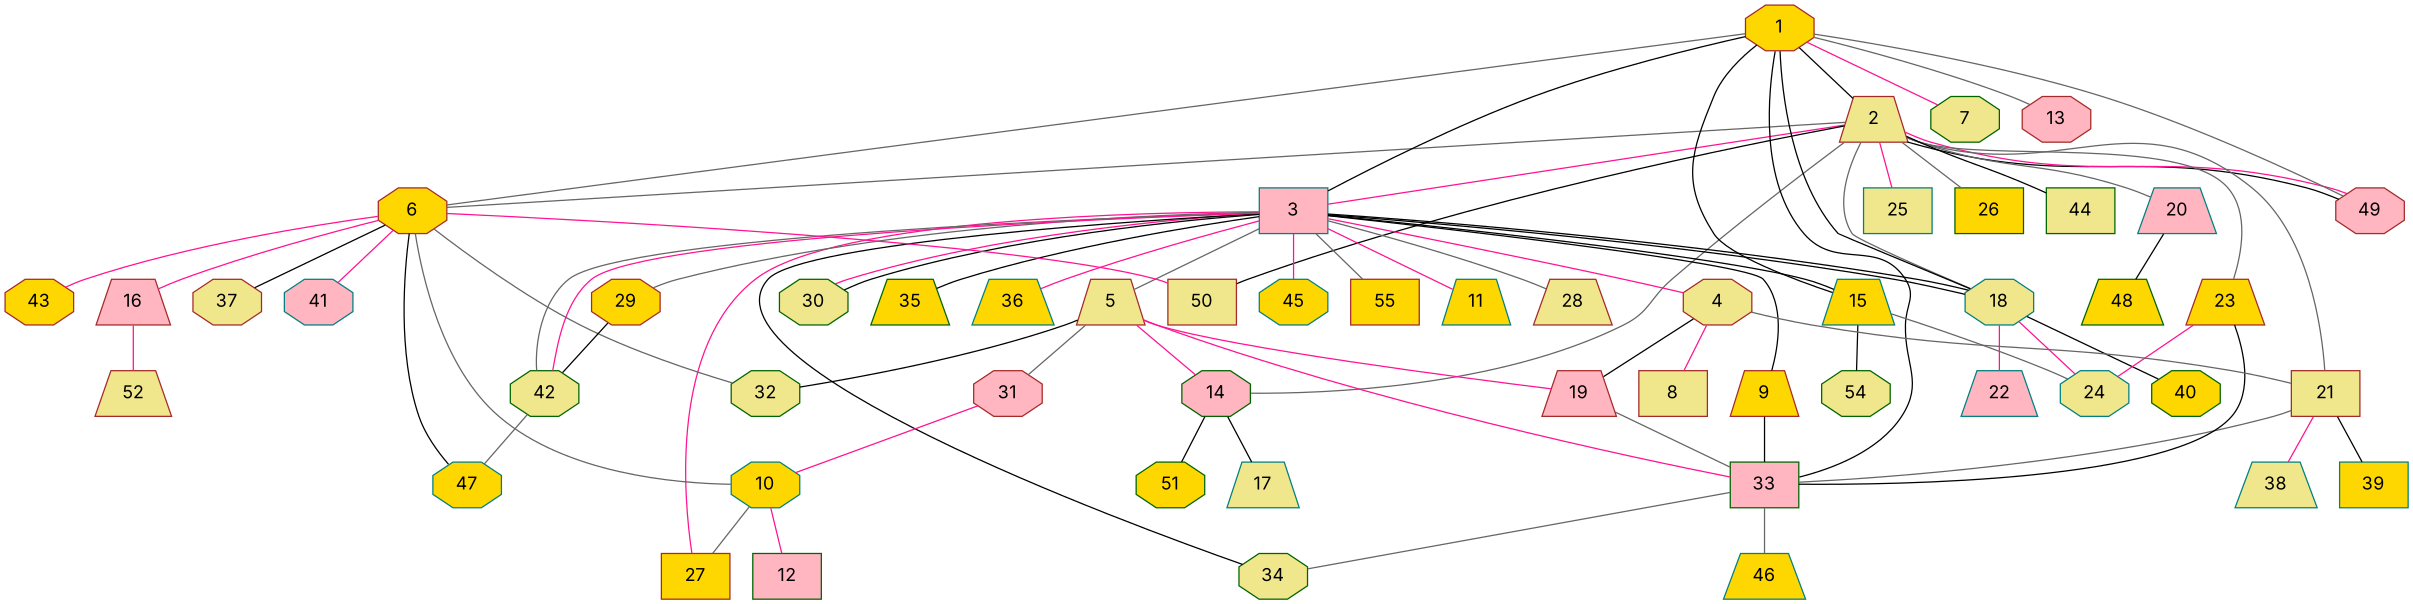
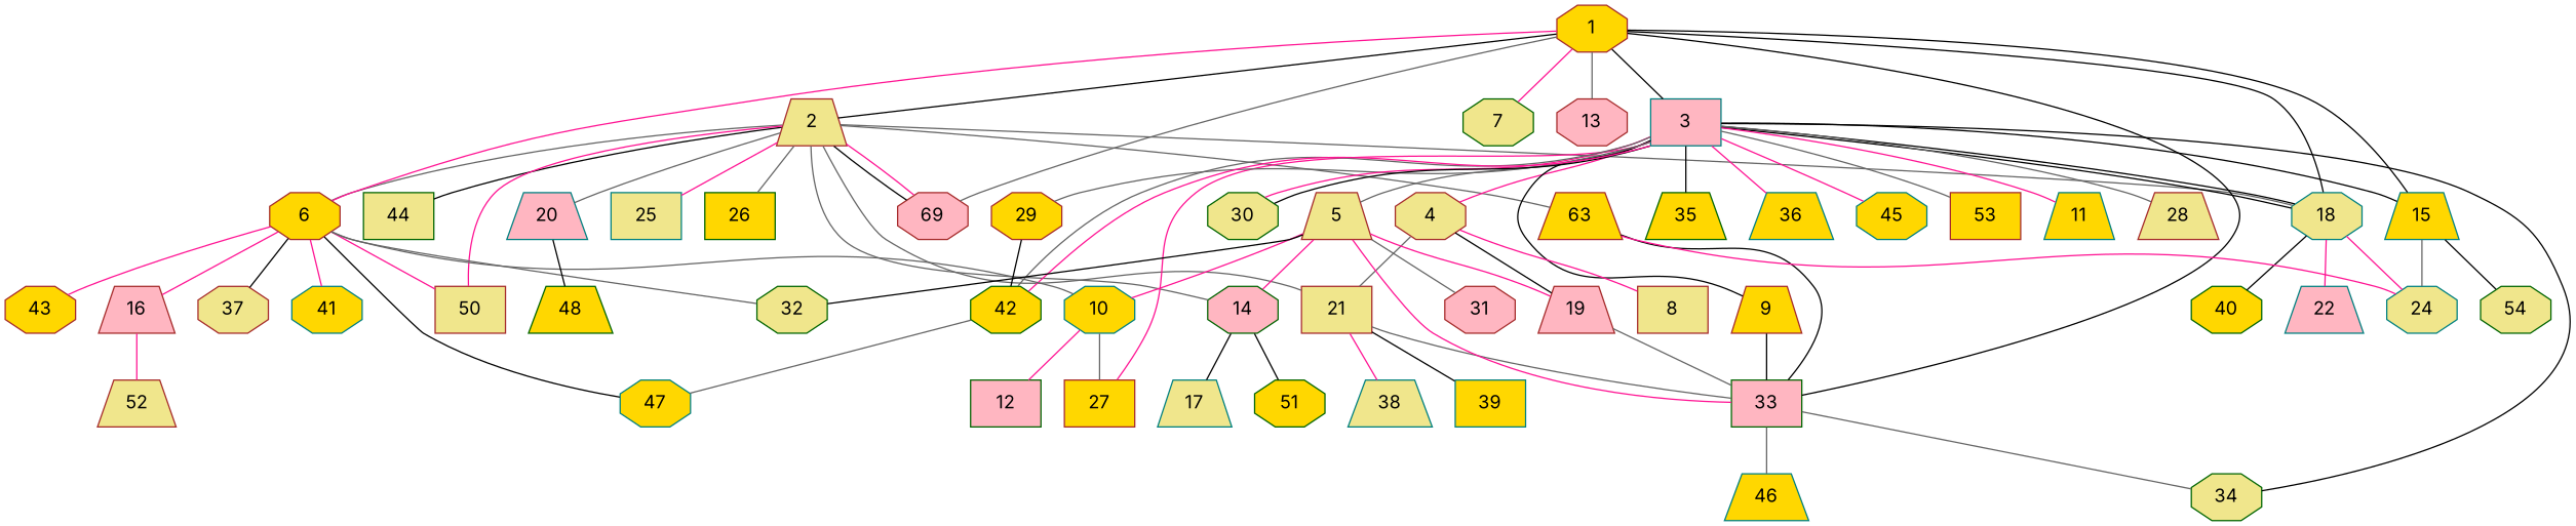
  graph {
    fontname=Inter
    node [color=brown fillcolor=gold fontname=Inter shape=octagon style=filled]
    edge [color=black fontname=Inter]
    2 [fillcolor=khaki shape=trapezium]
    1
    3 [color=teal fillcolor=lightpink shape=box]
    6
    7 [color=darkgreen fillcolor=khaki]
    13 [fillcolor=lightpink]
    15 [color=teal shape=trapezium]
    18 [color=teal fillcolor=khaki]
    33 [color=darkgreen fillcolor=lightpink shape=box]
-   49 [fillcolor=lightpink]
+   49 [fillcolor=lightpink label=69]
    14 [color=darkgreen fillcolor=lightpink]
    20 [color=teal fillcolor=lightpink shape=trapezium]
    21 [fillcolor=khaki shape=box]
-   23 [shape=trapezium]
+   23 [shape=trapezium label=63]
    25 [color=teal fillcolor=khaki shape=box]
    26 [color=darkgreen shape=box]
    44 [color=darkgreen fillcolor=khaki shape=box]
    50 [fillcolor=khaki shape=box]
    4 [fillcolor=khaki]
    5 [fillcolor=khaki shape=trapezium]
    9 [shape=trapezium]
    11 [color=teal shape=trapezium]
    27 [shape=box]
    28 [fillcolor=khaki shape=trapezium]
    29
    30 [color=darkgreen fillcolor=khaki]
    34 [color=darkgreen fillcolor=khaki]
    35 [color=darkgreen shape=trapezium]
    36 [color=teal shape=trapezium]
-   42 [color=darkgreen fillcolor=khaki]
+   42 [color=darkgreen]
    45 [color=teal]
-   53 [shape=box label=55]
+   53 [shape=box]
    10 [color=teal]
    32 [color=darkgreen fillcolor=khaki]
    16 [fillcolor=lightpink shape=trapezium]
    37 [fillcolor=khaki]
-   41 [color=teal fillcolor=lightpink]
+   41 [color=teal]
    43
    47 [color=teal]
    24 [color=teal fillcolor=khaki]
    54 [color=darkgreen fillcolor=khaki]
    22 [color=teal fillcolor=lightpink shape=trapezium]
    40 [color=darkgreen]
    46 [color=teal shape=trapezium]
    17 [color=teal fillcolor=khaki shape=trapezium]
    51 [color=darkgreen]
    48 [color=darkgreen shape=trapezium]
    38 [color=teal fillcolor=khaki shape=trapezium]
    39 [color=teal shape=box]
    8 [fillcolor=khaki shape=box]
    19 [fillcolor=lightpink shape=trapezium]
    31 [fillcolor=lightpink]
    12 [color=darkgreen fillcolor=lightpink shape=box]
    52 [fillcolor=khaki shape=trapezium]
-   2 -- 3 [color=deeppink]
    2 -- 6 [color=gray40]
    2 -- 18 [color=gray40]
    2 -- 49
    2 -- 49 [color=deeppink]
    2 -- 14 [color=gray40]
    2 -- 20 [color=gray40]
    2 -- 21 [color=gray40]
    2 -- 23 [color=gray40]
    2 -- 25 [color=deeppink]
    2 -- 26 [color=gray40]
    2 -- 44
-   2 -- 50
+   2 -- 50 [color=deeppink]
    1 -- 2
    1 -- 3
-   1 -- 6 [color=gray40]
+   1 -- 6 [color=deeppink]
    1 -- 7 [color=deeppink]
    1 -- 13 [color=gray40]
    1 -- 15
    1 -- 18
    1 -- 33
    1 -- 49 [color=gray40]
    3 -- 15
    3 -- 18
    3 -- 18
    3 -- 4 [color=deeppink]
    3 -- 5 [color=gray40]
    3 -- 9
    3 -- 11 [color=deeppink]
    3 -- 27 [color=deeppink]
    3 -- 28 [color=gray40]
    3 -- 29 [color=gray40]
    3 -- 30 [color=deeppink]
    3 -- 30
    3 -- 34
    3 -- 35
    3 -- 36 [color=deeppink]
    3 -- 42 [color=gray40]
    3 -- 42 [color=deeppink]
    3 -- 45 [color=deeppink]
    3 -- 53 [color=gray40]
    6 -- 50 [color=deeppink]
    6 -- 10 [color=gray40]
    6 -- 32 [color=gray40]
    6 -- 16 [color=deeppink]
    6 -- 37
    6 -- 41 [color=deeppink]
    6 -- 43 [color=deeppink]
    6 -- 47
    15 -- 24 [color=gray40]
    15 -- 54
    18 -- 24 [color=deeppink]
    18 -- 22 [color=deeppink]
    18 -- 40
    33 -- 34 [color=gray40]
    33 -- 46 [color=gray40]
    14 -- 17
    14 -- 51
    20 -- 48
    21 -- 33 [color=gray40]
    21 -- 38 [color=deeppink]
    21 -- 39
    23 -- 33
    23 -- 24 [color=deeppink]
    4 -- 21 [color=gray40]
    4 -- 8 [color=deeppink]
    4 -- 19
    5 -- 33 [color=deeppink]
    5 -- 14 [color=deeppink]
-   31 -- 10 [color=deeppink]
+   5 -- 10 [color=deeppink]
    5 -- 32
    5 -- 19 [color=deeppink]
    5 -- 31 [color=gray40]
    9 -- 33
    29 -- 42
    42 -- 47 [color=gray40]
    10 -- 27 [color=gray40]
    10 -- 12 [color=deeppink]
    16 -- 52 [color=deeppink]
    19 -- 33 [color=gray40]
  }
